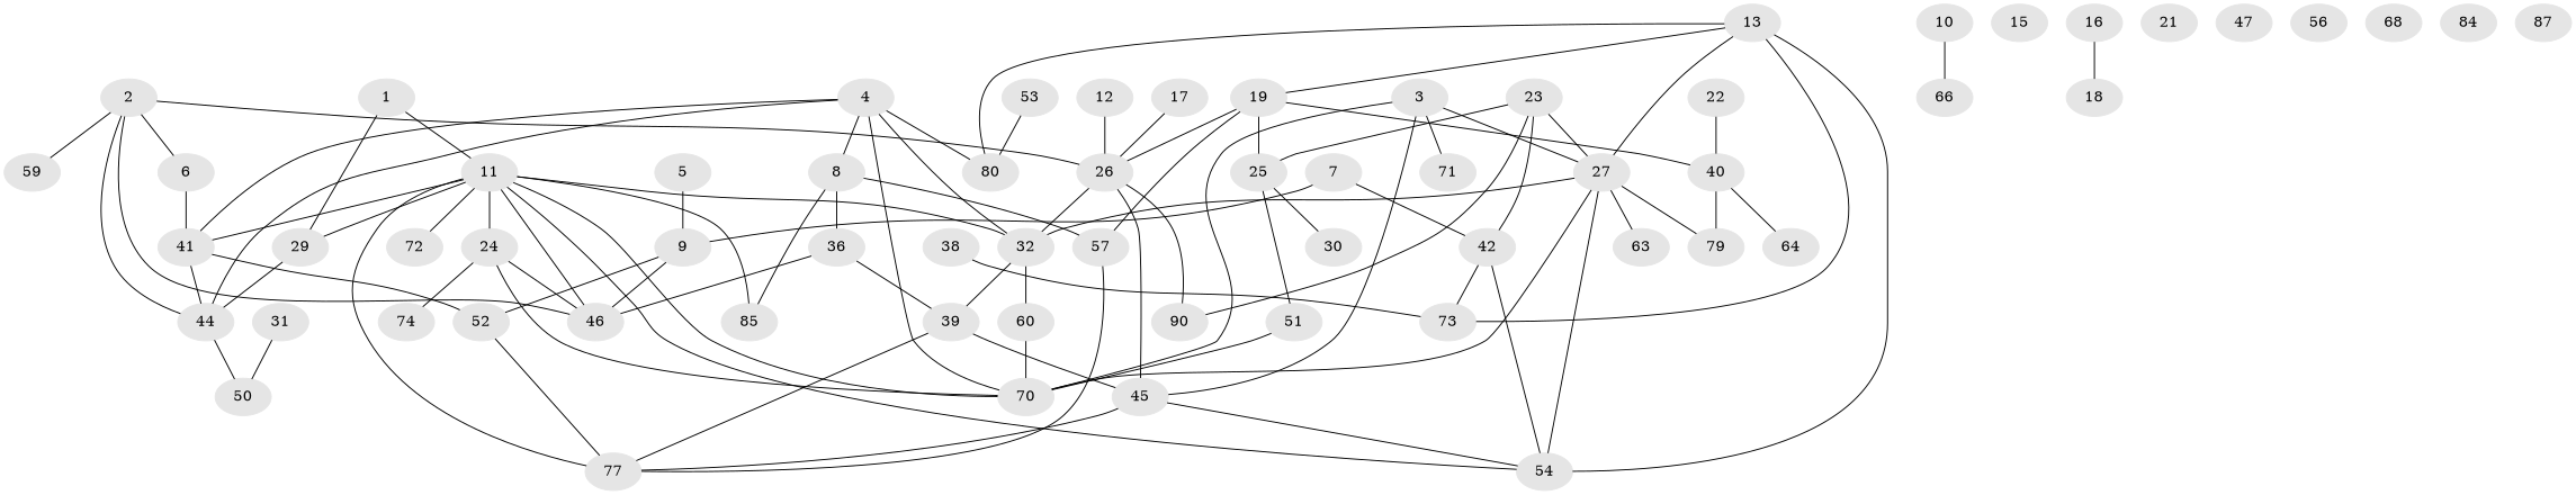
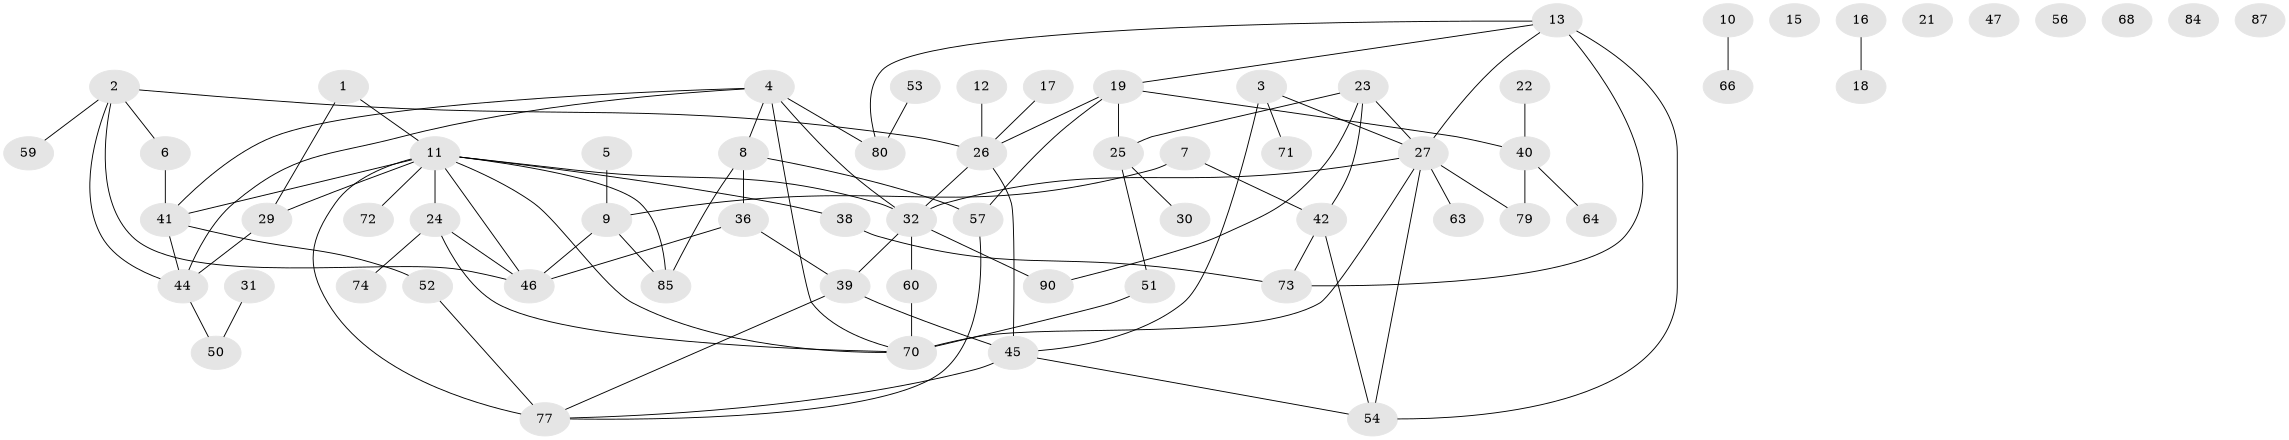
  graph {
    node [color=gray90 style=filled]
    11 [super="+35"]
    29 [super="+61"]
    46
    70 [super="+84"]
    32 [super="+75"]
    41 [super="+91"]
    85
    24 [super="+92"]
    54 [super="+67"]
    72
    77 [super="+82"]
    1
    44 [super="+89"]
    2 [super="+20"]
    6 [super="+28"]
    26 [super="+34"]
    59
    45 [super="+86"]
    50
    27 [super="+55"]
    63
    79
    3
    71
    4 [super="+33"]
    8 [super="+58"]
    80
    36 [super="+62"]
    57 [super="+93"]
    90
    39 [super="+48"]
    60
    52 [super="+94"]
    9 [super="+49"]
    5
    7 [super="+14"]
    42 [super="+78"]
    73
    10
    66
    74
    12
    13 [super="+69"]
    19
    25 [super="+37"]
    40 [super="+65"]
    15
    16 [super="+43"]
    18
    17 [super="+76"]
    30
    51
    64
    21
    22
    23 [super="+88"]
    31 [super="+81"]
    38
    47
    53
    56
    68
    n63 [label=84]
    87
    11 -- 29
    11 -- 46
    11 -- 70
    11 -- 32
    11 -- 41
    11 -- 85
    11 -- 24 [weight=2]
-   11 -- 54
+   11 -- 38
    11 -- 72
    11 -- 77
    29 -- 44
-   26 -- 90
+   32 -- 90
    32 -- 39
    32 -- 60
    41 -- 44
    41 -- 52
    24 -- 46
    24 -- 70
    24 -- 74
    1 -- 11
    1 -- 29
    44 -- 50
    2 -- 46
    2 -- 44
    2 -- 6
    2 -- 26
    2 -- 59
    6 -- 41
    26 -- 32
    26 -- 45
    45 -- 54
    45 -- 77
    27 -- 70
    27 -- 32
    27 -- 54
    27 -- 63
    27 -- 79
-   3 -- 70
    3 -- 45
    3 -- 27
    3 -- 71
    4 -- 70
    4 -- 32
    4 -- 41
    4 -- 44
    4 -- 8
    4 -- 80
    8 -- 85
    8 -- 36
    8 -- 57
    36 -- 46
    36 -- 39
    57 -- 77
    39 -- 77
    39 -- 45
    60 -- 70
    52 -- 77
    9 -- 46
-   9 -- 52
+   9 -- 85
    5 -- 9
    7 -- 9
    7 -- 42
    42 -- 54
    42 -- 73
    10 -- 66
    12 -- 26
    13 -- 54 [weight=2]
    13 -- 27
    13 -- 80
    13 -- 73
    13 -- 19
    19 -- 26
    19 -- 57
    19 -- 25
    19 -- 40
    25 -- 30
    25 -- 51
    40 -- 79
    40 -- 64
    16 -- 18
    17 -- 26
    51 -- 70
    22 -- 40
    23 -- 27
    23 -- 90
    23 -- 42
    23 -- 25
    31 -- 50
    38 -- 73
    53 -- 80
  }
